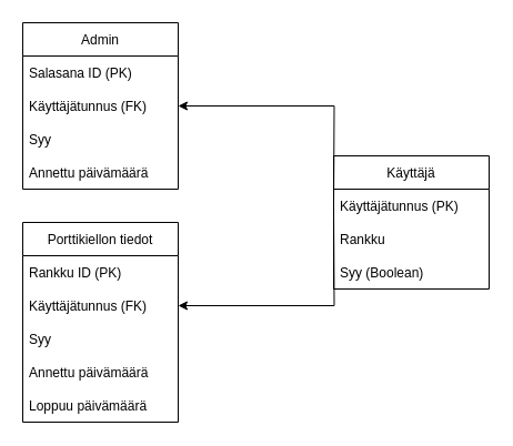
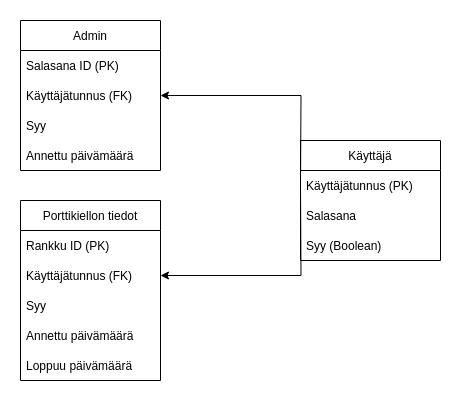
  <mxCell id="0" />
  <mxCell id="1" parent="0" />
  <mxCell id="2" value="Admin" style="swimlane;fontStyle=0;childLayout=stackLayout;horizontal=1;startSize=30;horizontalStack=0;resizeParent=1;resizeParentMax=0;resizeLast=0;collapsible=1;marginBottom=0;" parent="1" vertex="1"><mxGeometry x="20" y="20" width="140" height="150" as="geometry" /></mxCell>
  <mxCell id="3" value="Salasana ID (PK)" style="text;strokeColor=none;fillColor=none;align=left;verticalAlign=middle;spacingLeft=4;spacingRight=4;overflow=hidden;points=[[0,0.5],[1,0.5]];portConstraint=eastwest;rotatable=0;" parent="2" vertex="1"><mxGeometry y="30" width="140" height="30" as="geometry" /></mxCell>
  <mxCell id="4" value="Käyttäjätunnus (FK)" style="text;strokeColor=none;fillColor=none;align=left;verticalAlign=middle;spacingLeft=4;spacingRight=4;overflow=hidden;points=[[0,0.5],[1,0.5]];portConstraint=eastwest;rotatable=0;" parent="2" vertex="1"><mxGeometry y="60" width="140" height="30" as="geometry" /></mxCell>
  <mxCell id="5" value="Syy" style="text;strokeColor=none;fillColor=none;align=left;verticalAlign=middle;spacingLeft=4;spacingRight=4;overflow=hidden;points=[[0,0.5],[1,0.5]];portConstraint=eastwest;rotatable=0;" parent="2" vertex="1"><mxGeometry y="90" width="140" height="30" as="geometry" /></mxCell>
  <mxCell id="6" value="Annettu päivämäärä" style="text;strokeColor=none;fillColor=none;align=left;verticalAlign=middle;spacingLeft=4;spacingRight=4;overflow=hidden;points=[[0,0.5],[1,0.5]];portConstraint=eastwest;rotatable=0;" parent="2" vertex="1"><mxGeometry y="120" width="140" height="30" as="geometry" /></mxCell>
  <mxCell id="7" value="Käyttäjä" style="swimlane;fontStyle=0;childLayout=stackLayout;horizontal=1;startSize=30;horizontalStack=0;resizeParent=1;resizeParentMax=0;resizeLast=0;collapsible=1;marginBottom=0;" parent="1" vertex="1"><mxGeometry x="300" y="140" width="140" height="120" as="geometry" /></mxCell>
  <mxCell id="8" value="Käyttäjätunnus (PK)" style="text;strokeColor=none;fillColor=none;align=left;verticalAlign=middle;spacingLeft=4;spacingRight=4;overflow=hidden;points=[[0,0.5],[1,0.5]];portConstraint=eastwest;rotatable=0;" parent="7" vertex="1"><mxGeometry y="30" width="140" height="30" as="geometry" /></mxCell>
- <mxCell id="9" value="Rankku" style="text;strokeColor=none;fillColor=none;align=left;verticalAlign=middle;spacingLeft=4;spacingRight=4;overflow=hidden;points=[[0,0.5],[1,0.5]];portConstraint=eastwest;rotatable=0;" parent="7" vertex="1"><mxGeometry y="60" width="140" height="30" as="geometry" /></mxCell>
+ <mxCell id="9" value="Salasana" style="text;strokeColor=none;fillColor=none;align=left;verticalAlign=middle;spacingLeft=4;spacingRight=4;overflow=hidden;points=[[0,0.5],[1,0.5]];portConstraint=eastwest;rotatable=0;" parent="7" vertex="1"><mxGeometry y="60" width="140" height="30" as="geometry" /></mxCell>
  <mxCell id="10" value="Syy (Boolean)" style="text;strokeColor=none;fillColor=none;align=left;verticalAlign=middle;spacingLeft=4;spacingRight=4;overflow=hidden;points=[[0,0.5],[1,0.5]];portConstraint=eastwest;rotatable=0;" parent="7" vertex="1"><mxGeometry y="90" width="140" height="30" as="geometry" /></mxCell>
  <mxCell id="11" value="Porttikiellon tiedot" style="swimlane;fontStyle=0;childLayout=stackLayout;horizontal=1;startSize=30;horizontalStack=0;resizeParent=1;resizeParentMax=0;resizeLast=0;collapsible=1;marginBottom=0;" parent="1" vertex="1"><mxGeometry x="20" y="200" width="140" height="180" as="geometry" /></mxCell>
  <mxCell id="12" value="Rankku ID (PK)" style="text;strokeColor=none;fillColor=none;align=left;verticalAlign=middle;spacingLeft=4;spacingRight=4;overflow=hidden;points=[[0,0.5],[1,0.5]];portConstraint=eastwest;rotatable=0;" parent="11" vertex="1"><mxGeometry y="30" width="140" height="30" as="geometry" /></mxCell>
  <mxCell id="13" value="Käyttäjätunnus (FK)" style="text;strokeColor=none;fillColor=none;align=left;verticalAlign=middle;spacingLeft=4;spacingRight=4;overflow=hidden;points=[[0,0.5],[1,0.5]];portConstraint=eastwest;rotatable=0;" parent="11" vertex="1"><mxGeometry y="60" width="140" height="30" as="geometry" /></mxCell>
  <mxCell id="14" value="Syy" style="text;strokeColor=none;fillColor=none;align=left;verticalAlign=middle;spacingLeft=4;spacingRight=4;overflow=hidden;points=[[0,0.5],[1,0.5]];portConstraint=eastwest;rotatable=0;" parent="11" vertex="1"><mxGeometry y="90" width="140" height="30" as="geometry" /></mxCell>
  <mxCell id="15" value="Annettu päivämäärä" style="text;strokeColor=none;fillColor=none;align=left;verticalAlign=middle;spacingLeft=4;spacingRight=4;overflow=hidden;points=[[0,0.5],[1,0.5]];portConstraint=eastwest;rotatable=0;" parent="11" vertex="1"><mxGeometry y="120" width="140" height="30" as="geometry" /></mxCell>
  <mxCell id="16" value="Loppuu päivämäärä" style="text;strokeColor=none;fillColor=none;align=left;verticalAlign=middle;spacingLeft=4;spacingRight=4;overflow=hidden;points=[[0,0.5],[1,0.5]];portConstraint=eastwest;rotatable=0;" parent="11" vertex="1"><mxGeometry y="150" width="140" height="30" as="geometry" /></mxCell>
  <mxCell id="17" style="edgeStyle=orthogonalEdgeStyle;rounded=0;orthogonalLoop=1;jettySize=auto;html=1;entryX=1;entryY=0.5;entryDx=0;entryDy=0;" parent="1" target="4" edge="1"><mxGeometry relative="1" as="geometry"><mxPoint x="300" y="185" as="sourcePoint" /></mxGeometry></mxCell>
  <mxCell id="18" style="edgeStyle=orthogonalEdgeStyle;rounded=0;orthogonalLoop=1;jettySize=auto;html=1;entryX=1;entryY=0.5;entryDx=0;entryDy=0;" parent="1" target="13" edge="1"><mxGeometry relative="1" as="geometry"><mxPoint x="300" y="185" as="sourcePoint" /></mxGeometry></mxCell>
